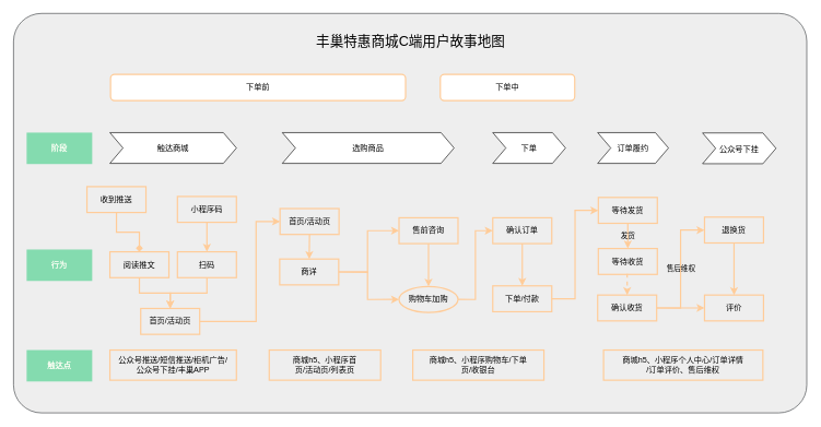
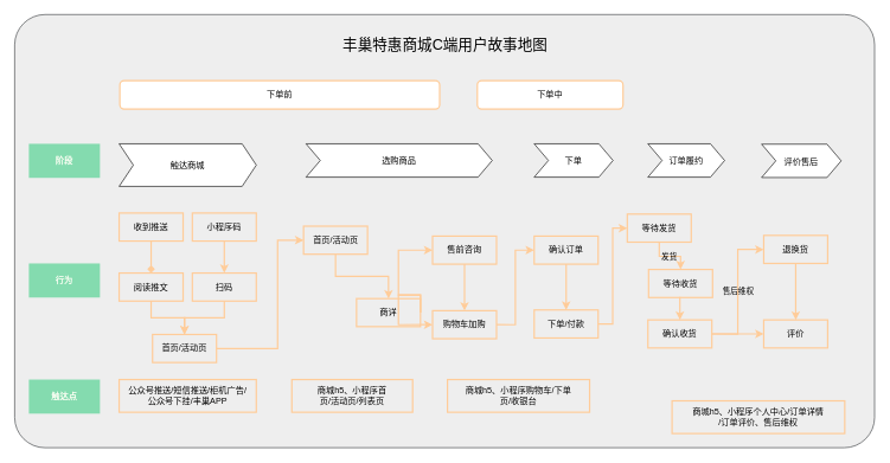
  <mxCell id="0" />
  <mxCell id="1" parent="0" />
  <mxCell id="2" value="" style="rounded=1;whiteSpace=wrap;html=1;arcSize=7;fillColor=#eeeeee;strokeColor=#36393d;movable=0;resizable=0;rotatable=0;deletable=0;editable=0;connectable=0;" parent="1" vertex="1"><mxGeometry x="20" y="20" width="1210" height="610" as="geometry" /></mxCell>
  <mxCell id="3" value="下单" style="shape=step;perimeter=stepPerimeter;fixedSize=1;points=[];movable=0;resizable=0;rotatable=0;deletable=0;editable=0;connectable=0;" parent="1" vertex="1"><mxGeometry x="751" y="202" width="111" height="47" as="geometry" /></mxCell>
  <mxCell id="4" value="选购商品" style="shape=step;perimeter=stepPerimeter;fixedSize=1;points=[];movable=0;resizable=0;rotatable=0;deletable=0;editable=0;connectable=0;" parent="1" vertex="1"><mxGeometry x="430" y="202" width="262" height="47" as="geometry" /></mxCell>
  <mxCell id="5" value="下单前" style="rounded=1;whiteSpace=wrap;html=1;strokeWidth=2;strokeColor=#FFCC99;movable=0;resizable=0;rotatable=0;deletable=0;editable=0;connectable=0;" parent="1" vertex="1"><mxGeometry x="168" y="113" width="450" height="40" as="geometry" /></mxCell>
  <mxCell id="6" value="下单中" style="rounded=1;whiteSpace=wrap;html=1;strokeWidth=2;strokeColor=#FFCC99;movable=0;resizable=0;rotatable=0;deletable=0;editable=0;connectable=0;" parent="1" vertex="1"><mxGeometry x="671" y="113" width="205" height="40" as="geometry" /></mxCell>
- <mxCell id="7" value="触达商城" style="shape=step;perimeter=stepPerimeter;fixedSize=1;points=[];movable=0;resizable=0;rotatable=0;deletable=0;editable=0;connectable=0;" parent="1" vertex="1"><mxGeometry x="167" y="202" width="193" height="47" as="geometry" /></mxCell>
+ <mxCell id="7" value="触达商城" style="shape=step;perimeter=stepPerimeter;fixedSize=1;points=[];movable=0;resizable=0;rotatable=0;deletable=0;editable=0;connectable=0;" parent="1" vertex="1"><mxGeometry x="167" y="202" width="193" height="60" as="geometry" /></mxCell>
  <mxCell id="8" value="阶段" style="rounded=0;whiteSpace=wrap;html=1;strokeColor=none;strokeWidth=2;fillColor=#84DBAF;fontColor=#FEFFF5;fontStyle=1;movable=0;resizable=0;rotatable=0;deletable=0;editable=0;connectable=0;" parent="1" vertex="1"><mxGeometry x="40" y="202" width="100" height="48" as="geometry" /></mxCell>
- <mxCell id="9" value="行为" style="rounded=0;whiteSpace=wrap;html=1;strokeColor=none;strokeWidth=2;fillColor=#84DBAF;fontColor=#FEFFF5;fontStyle=1;movable=0;resizable=0;rotatable=0;deletable=0;editable=0;connectable=0;" parent="1" vertex="1"><mxGeometry x="40" y="380.5" width="100" height="48" as="geometry" /></mxCell>
+ <mxCell id="9" value="行为" style="rounded=0;whiteSpace=wrap;html=1;strokeColor=none;strokeWidth=2;fillColor=#84DBAF;fontColor=#FEFFF5;fontStyle=1;movable=0;resizable=0;rotatable=0;deletable=0;editable=0;connectable=0;" parent="1" vertex="1"><mxGeometry x="40" y="370.5" width="100" height="48" as="geometry" /></mxCell>
  <mxCell id="10" value="触达点" style="rounded=0;whiteSpace=wrap;html=1;strokeColor=none;strokeWidth=2;fillColor=#84DBAF;fontColor=#FEFFF5;fontStyle=1;movable=0;resizable=0;rotatable=0;deletable=0;editable=0;connectable=0;" parent="1" vertex="1"><mxGeometry x="40" y="534" width="100" height="48" as="geometry" /></mxCell>
  <mxCell id="11" value="订单履约" style="shape=step;perimeter=stepPerimeter;fixedSize=1;points=[];movable=0;resizable=0;rotatable=0;deletable=0;editable=0;connectable=0;" parent="1" vertex="1"><mxGeometry x="911" y="202" width="108" height="47" as="geometry" /></mxCell>
- <mxCell id="12" value="公众号下挂" style="shape=step;perimeter=stepPerimeter;fixedSize=1;points=[];movable=0;resizable=0;rotatable=0;deletable=0;editable=0;connectable=0;" parent="1" vertex="1"><mxGeometry x="1071" y="202.5" width="112" height="47" as="geometry" /></mxCell>
+ <mxCell id="12" value="评价售后" style="shape=step;perimeter=stepPerimeter;fixedSize=1;points=[];movable=0;resizable=0;rotatable=0;deletable=0;editable=0;connectable=0;" parent="1" vertex="1"><mxGeometry x="1071" y="202.5" width="112" height="47" as="geometry" /></mxCell>
  <mxCell id="13" value="" style="edgeStyle=orthogonalEdgeStyle;rounded=0;orthogonalLoop=1;jettySize=auto;html=1;fontColor=#000000;strokeColor=#FFCC99;strokeWidth=2;movable=0;resizable=0;rotatable=0;deletable=0;editable=0;connectable=0;endArrow=diamond;" parent="1" source="14" target="16" edge="1"><mxGeometry relative="1" as="geometry" /></mxCell>
- <mxCell id="14" value="收到推送" style="rounded=0;whiteSpace=wrap;html=1;fontColor=#000000;strokeColor=#FFCC99;strokeWidth=2;fillColor=none;gradientColor=none;movable=0;resizable=0;rotatable=0;deletable=0;editable=0;connectable=0;" parent="1" vertex="1"><mxGeometry x="132" y="284.5" width="90" height="39.5" as="geometry" /></mxCell>
+ <mxCell id="14" value="收到推送" style="rounded=0;whiteSpace=wrap;html=1;fontColor=#000000;strokeColor=#FFCC99;strokeWidth=2;fillColor=none;gradientColor=none;movable=0;resizable=0;rotatable=0;deletable=0;editable=0;connectable=0;" parent="1" vertex="1"><mxGeometry x="167" y="299.5" width="90" height="39.5" as="geometry" /></mxCell>
  <mxCell id="15" style="edgeStyle=orthogonalEdgeStyle;rounded=0;orthogonalLoop=1;jettySize=auto;html=1;exitX=0.5;exitY=1;exitDx=0;exitDy=0;entryX=0.5;entryY=0;entryDx=0;entryDy=0;fontColor=#000000;strokeColor=#FFCC99;strokeWidth=2;movable=0;resizable=0;rotatable=0;deletable=0;editable=0;connectable=0;" parent="1" source="16" target="35" edge="1"><mxGeometry relative="1" as="geometry" /></mxCell>
  <mxCell id="16" value="阅读推文" style="rounded=0;whiteSpace=wrap;html=1;fontColor=#000000;strokeColor=#FFCC99;strokeWidth=2;fillColor=none;gradientColor=none;movable=0;resizable=0;rotatable=0;deletable=0;editable=0;connectable=0;" parent="1" vertex="1"><mxGeometry x="167" y="384" width="90" height="39.5" as="geometry" /></mxCell>
  <mxCell id="17" style="edgeStyle=orthogonalEdgeStyle;rounded=0;orthogonalLoop=1;jettySize=auto;html=1;exitX=0.5;exitY=1;exitDx=0;exitDy=0;entryX=0.5;entryY=0;entryDx=0;entryDy=0;fontColor=#000000;strokeColor=#FFCC99;strokeWidth=2;movable=0;resizable=0;rotatable=0;deletable=0;editable=0;connectable=0;" parent="1" source="18" target="21" edge="1"><mxGeometry relative="1" as="geometry" /></mxCell>
  <mxCell id="18" value="首页/活动页" style="rounded=0;whiteSpace=wrap;html=1;fontColor=#000000;strokeColor=#FFCC99;strokeWidth=2;fillColor=none;gradientColor=none;movable=0;resizable=0;rotatable=0;deletable=0;editable=0;connectable=0;" parent="1" vertex="1"><mxGeometry x="426.5" y="318" width="90" height="39.5" as="geometry" /></mxCell>
  <mxCell id="19" style="edgeStyle=orthogonalEdgeStyle;rounded=0;orthogonalLoop=1;jettySize=auto;html=1;exitX=1;exitY=0.5;exitDx=0;exitDy=0;entryX=0;entryY=0.5;entryDx=0;entryDy=0;fontColor=#000000;strokeColor=#FFCC99;strokeWidth=2;movable=0;resizable=0;rotatable=0;deletable=0;editable=0;connectable=0;" parent="1" source="21" target="23" edge="1"><mxGeometry relative="1" as="geometry"><Array as="points"><mxPoint x="560" y="415" /><mxPoint x="560" y="352" /></Array></mxGeometry></mxCell>
  <mxCell id="20" style="edgeStyle=orthogonalEdgeStyle;rounded=0;orthogonalLoop=1;jettySize=auto;html=1;exitX=1;exitY=0.5;exitDx=0;exitDy=0;entryX=0;entryY=0.5;entryDx=0;entryDy=0;fontColor=#000000;strokeColor=#FFCC99;strokeWidth=2;movable=0;resizable=0;rotatable=0;deletable=0;editable=0;connectable=0;" parent="1" source="21" target="25" edge="1"><mxGeometry relative="1" as="geometry"><Array as="points"><mxPoint x="560" y="415" /><mxPoint x="560" y="457" /></Array></mxGeometry></mxCell>
- <mxCell id="21" value="商详" style="rounded=0;whiteSpace=wrap;html=1;fontColor=#000000;strokeColor=#FFCC99;strokeWidth=2;fillColor=none;gradientColor=none;movable=0;resizable=0;rotatable=0;deletable=0;editable=0;connectable=0;" parent="1" vertex="1"><mxGeometry x="426" y="395" width="90" height="39.5" as="geometry" /></mxCell>
+ <mxCell id="21" value="商详" style="rounded=0;whiteSpace=wrap;html=1;fontColor=#000000;strokeColor=#FFCC99;strokeWidth=2;fillColor=none;gradientColor=none;movable=0;resizable=0;rotatable=0;deletable=0;editable=0;connectable=0;" parent="1" vertex="1"><mxGeometry x="501" y="420" width="90" height="39.5" as="geometry" /></mxCell>
  <mxCell id="22" style="edgeStyle=orthogonalEdgeStyle;rounded=0;orthogonalLoop=1;jettySize=auto;html=1;exitX=0.5;exitY=1;exitDx=0;exitDy=0;fontColor=#000000;strokeColor=#FFCC99;strokeWidth=2;movable=0;resizable=0;rotatable=0;deletable=0;editable=0;connectable=0;" parent="1" source="23" target="25" edge="1"><mxGeometry relative="1" as="geometry" /></mxCell>
  <mxCell id="23" value="售前咨询" style="rounded=0;whiteSpace=wrap;html=1;fontColor=#000000;strokeColor=#FFCC99;strokeWidth=2;fillColor=none;gradientColor=none;movable=0;resizable=0;rotatable=0;deletable=0;editable=0;connectable=0;" parent="1" vertex="1"><mxGeometry x="608" y="332" width="90" height="39.5" as="geometry" /></mxCell>
  <mxCell id="24" style="edgeStyle=orthogonalEdgeStyle;rounded=0;orthogonalLoop=1;jettySize=auto;html=1;exitX=1;exitY=0.5;exitDx=0;exitDy=0;entryX=0;entryY=0.5;entryDx=0;entryDy=0;fontColor=#000000;strokeColor=#FFCC99;strokeWidth=2;movable=0;resizable=0;rotatable=0;deletable=0;editable=0;connectable=0;" parent="1" source="25" target="27" edge="1"><mxGeometry relative="1" as="geometry" /></mxCell>
- <mxCell id="25" value="购物车加购" style="ellipse;whiteSpace=wrap;html=1;fontColor=#000000;strokeColor=#FFCC99;strokeWidth=2;fillColor=none;gradientColor=none;movable=0;resizable=0;rotatable=0;deletable=0;editable=0;connectable=0;" parent="1" vertex="1"><mxGeometry x="608" y="437" width="90" height="39.5" as="geometry" /></mxCell>
+ <mxCell id="25" value="购物车加购" style="rounded=0;whiteSpace=wrap;html=1;fontColor=#000000;strokeColor=#FFCC99;strokeWidth=2;fillColor=none;gradientColor=none;movable=0;resizable=0;rotatable=0;deletable=0;editable=0;connectable=0;" parent="1" vertex="1"><mxGeometry x="608" y="437" width="90" height="39.5" as="geometry" /></mxCell>
  <mxCell id="26" style="edgeStyle=orthogonalEdgeStyle;rounded=0;orthogonalLoop=1;jettySize=auto;html=1;exitX=0.5;exitY=1;exitDx=0;exitDy=0;entryX=0.5;entryY=0;entryDx=0;entryDy=0;fontColor=#000000;strokeColor=#FFCC99;strokeWidth=2;movable=0;resizable=0;rotatable=0;deletable=0;editable=0;connectable=0;" parent="1" source="27" target="29" edge="1"><mxGeometry relative="1" as="geometry" /></mxCell>
  <mxCell id="27" value="确认订单" style="rounded=0;whiteSpace=wrap;html=1;fontColor=#000000;strokeColor=#FFCC99;strokeWidth=2;fillColor=none;gradientColor=none;movable=0;resizable=0;rotatable=0;deletable=0;editable=0;connectable=0;" parent="1" vertex="1"><mxGeometry x="751" y="332" width="90" height="39.5" as="geometry" /></mxCell>
  <mxCell id="28" style="edgeStyle=orthogonalEdgeStyle;rounded=0;orthogonalLoop=1;jettySize=auto;html=1;exitX=1;exitY=0.5;exitDx=0;exitDy=0;entryX=0;entryY=0.5;entryDx=0;entryDy=0;fontColor=#000000;strokeColor=#FFCC99;strokeWidth=2;movable=0;resizable=0;rotatable=0;deletable=0;editable=0;connectable=0;" parent="1" source="29" target="37" edge="1"><mxGeometry relative="1" as="geometry" /></mxCell>
  <mxCell id="29" value="下单/付款" style="rounded=0;whiteSpace=wrap;html=1;fontColor=#000000;strokeColor=#FFCC99;strokeWidth=2;fillColor=none;gradientColor=none;movable=0;resizable=0;rotatable=0;deletable=0;editable=0;connectable=0;" parent="1" vertex="1"><mxGeometry x="751" y="436" width="90" height="39.5" as="geometry" /></mxCell>
  <mxCell id="30" style="edgeStyle=orthogonalEdgeStyle;rounded=0;orthogonalLoop=1;jettySize=auto;html=1;exitX=0.5;exitY=1;exitDx=0;exitDy=0;entryX=0.5;entryY=0;entryDx=0;entryDy=0;fontColor=#000000;strokeColor=#FFCC99;strokeWidth=2;movable=0;resizable=0;rotatable=0;deletable=0;editable=0;connectable=0;" parent="1" source="31" target="33" edge="1"><mxGeometry relative="1" as="geometry" /></mxCell>
  <mxCell id="31" value="小程序码" style="rounded=0;whiteSpace=wrap;html=1;fontColor=#000000;strokeColor=#FFCC99;strokeWidth=2;fillColor=none;gradientColor=none;movable=0;resizable=0;rotatable=0;deletable=0;editable=0;connectable=0;" parent="1" vertex="1"><mxGeometry x="270" y="299.5" width="90" height="39.5" as="geometry" /></mxCell>
  <mxCell id="32" style="edgeStyle=orthogonalEdgeStyle;rounded=0;orthogonalLoop=1;jettySize=auto;html=1;exitX=0.5;exitY=1;exitDx=0;exitDy=0;entryX=0.5;entryY=0;entryDx=0;entryDy=0;fontColor=#000000;strokeColor=#FFCC99;strokeWidth=2;movable=0;resizable=0;rotatable=0;deletable=0;editable=0;connectable=0;" parent="1" source="33" target="35" edge="1"><mxGeometry relative="1" as="geometry" /></mxCell>
  <mxCell id="33" value="扫码" style="rounded=0;whiteSpace=wrap;html=1;fontColor=#000000;strokeColor=#FFCC99;strokeWidth=2;fillColor=none;gradientColor=none;movable=0;resizable=0;rotatable=0;deletable=0;editable=0;connectable=0;" parent="1" vertex="1"><mxGeometry x="270" y="384" width="90" height="39.5" as="geometry" /></mxCell>
  <mxCell id="34" style="edgeStyle=orthogonalEdgeStyle;rounded=0;orthogonalLoop=1;jettySize=auto;html=1;exitX=1;exitY=0.5;exitDx=0;exitDy=0;entryX=0;entryY=0.5;entryDx=0;entryDy=0;fontColor=#000000;strokeColor=#FFCC99;strokeWidth=2;movable=0;resizable=0;rotatable=0;deletable=0;editable=0;connectable=0;" parent="1" source="35" target="18" edge="1"><mxGeometry relative="1" as="geometry"><Array as="points"><mxPoint x="390" y="490" /><mxPoint x="390" y="338" /></Array></mxGeometry></mxCell>
  <mxCell id="35" value="首页/活动页" style="rounded=0;whiteSpace=wrap;html=1;fontColor=#000000;strokeColor=#FFCC99;strokeWidth=2;fillColor=none;gradientColor=none;movable=0;resizable=0;rotatable=0;deletable=0;editable=0;connectable=0;" parent="1" vertex="1"><mxGeometry x="214" y="470.5" width="90" height="39.5" as="geometry" /></mxCell>
  <mxCell id="36" value="发货" style="edgeStyle=orthogonalEdgeStyle;rounded=0;orthogonalLoop=1;jettySize=auto;html=1;exitX=0.5;exitY=1;exitDx=0;exitDy=0;entryX=0.5;entryY=0;entryDx=0;entryDy=0;fontColor=#000000;strokeColor=#FFCC99;strokeWidth=2;labelBackgroundColor=none;movable=0;resizable=0;rotatable=0;deletable=0;editable=0;connectable=0;" parent="1" source="37" target="39" edge="1"><mxGeometry relative="1" as="geometry" /></mxCell>
- <mxCell id="37" value="等待发货" style="rounded=0;whiteSpace=wrap;html=1;fontColor=#000000;strokeColor=#FFCC99;strokeWidth=2;fillColor=none;gradientColor=none;movable=0;resizable=0;rotatable=0;deletable=0;editable=0;connectable=0;" parent="1" vertex="1"><mxGeometry x="912" y="301" width="90" height="39.5" as="geometry" /></mxCell>
- <mxCell id="38" style="edgeStyle=orthogonalEdgeStyle;rounded=0;orthogonalLoop=1;jettySize=auto;html=1;exitX=0.5;exitY=1;exitDx=0;exitDy=0;entryX=0.5;entryY=0;entryDx=0;entryDy=0;fontColor=#000000;strokeColor=#FFCC99;strokeWidth=2;movable=0;resizable=0;rotatable=0;deletable=0;editable=0;connectable=0;dashed=1;" parent="1" source="39" target="42" edge="1"><mxGeometry relative="1" as="geometry" /></mxCell>
+ <mxCell id="37" value="等待发货" style="rounded=0;whiteSpace=wrap;html=1;fontColor=#000000;strokeColor=#FFCC99;strokeWidth=2;fillColor=none;gradientColor=none;movable=0;resizable=0;rotatable=0;deletable=0;editable=0;connectable=0;" parent="1" vertex="1"><mxGeometry x="882" y="301" width="90" height="39.5" as="geometry" /></mxCell>
+ <mxCell id="38" style="edgeStyle=orthogonalEdgeStyle;rounded=0;orthogonalLoop=1;jettySize=auto;html=1;exitX=0.5;exitY=1;exitDx=0;exitDy=0;entryX=0.5;entryY=0;entryDx=0;entryDy=0;fontColor=#000000;strokeColor=#FFCC99;strokeWidth=2;movable=0;resizable=0;rotatable=0;deletable=0;editable=0;connectable=0;" parent="1" source="39" target="42" edge="1"><mxGeometry relative="1" as="geometry" /></mxCell>
  <mxCell id="39" value="等待收货" style="rounded=0;whiteSpace=wrap;html=1;fontColor=#000000;strokeColor=#FFCC99;strokeWidth=2;fillColor=none;gradientColor=none;movable=0;resizable=0;rotatable=0;deletable=0;editable=0;connectable=0;" parent="1" vertex="1"><mxGeometry x="912" y="379" width="90" height="39.5" as="geometry" /></mxCell>
  <mxCell id="40" value="售后维权" style="edgeStyle=orthogonalEdgeStyle;rounded=0;orthogonalLoop=1;jettySize=auto;html=1;exitX=1;exitY=0.5;exitDx=0;exitDy=0;entryX=0;entryY=0.5;entryDx=0;entryDy=0;fontColor=#000000;strokeColor=#FFCC99;strokeWidth=2;labelBackgroundColor=none;movable=0;resizable=0;rotatable=0;deletable=0;editable=0;connectable=0;" parent="1" source="42" target="44" edge="1"><mxGeometry relative="1" as="geometry" /></mxCell>
  <mxCell id="41" style="edgeStyle=orthogonalEdgeStyle;rounded=0;orthogonalLoop=1;jettySize=auto;html=1;exitX=1;exitY=0.5;exitDx=0;exitDy=0;entryX=0;entryY=0.5;entryDx=0;entryDy=0;fontColor=#000000;strokeColor=#FFCC99;strokeWidth=2;movable=0;resizable=0;rotatable=0;deletable=0;editable=0;connectable=0;" parent="1" source="42" target="45" edge="1"><mxGeometry relative="1" as="geometry" /></mxCell>
  <mxCell id="42" value="确认收货" style="rounded=0;whiteSpace=wrap;html=1;fontColor=#000000;strokeColor=#FFCC99;strokeWidth=2;fillColor=none;gradientColor=none;movable=0;resizable=0;rotatable=0;deletable=0;editable=0;connectable=0;" parent="1" vertex="1"><mxGeometry x="911" y="450" width="90" height="39.5" as="geometry" /></mxCell>
  <mxCell id="43" style="edgeStyle=orthogonalEdgeStyle;rounded=0;orthogonalLoop=1;jettySize=auto;html=1;exitX=0.5;exitY=1;exitDx=0;exitDy=0;entryX=0.5;entryY=0;entryDx=0;entryDy=0;fontColor=#000000;strokeColor=#FFCC99;strokeWidth=2;movable=0;resizable=0;rotatable=0;deletable=0;editable=0;connectable=0;" parent="1" source="44" target="45" edge="1"><mxGeometry relative="1" as="geometry" /></mxCell>
  <mxCell id="44" value="退换货" style="rounded=0;whiteSpace=wrap;html=1;fontColor=#000000;strokeColor=#FFCC99;strokeWidth=2;fillColor=none;gradientColor=none;movable=0;resizable=0;rotatable=0;deletable=0;editable=0;connectable=0;" parent="1" vertex="1"><mxGeometry x="1074" y="331" width="90" height="39.5" as="geometry" /></mxCell>
  <mxCell id="45" value="评价" style="rounded=0;whiteSpace=wrap;html=1;fontColor=#000000;strokeColor=#FFCC99;strokeWidth=2;fillColor=none;gradientColor=none;movable=0;resizable=0;rotatable=0;deletable=0;editable=0;connectable=0;" parent="1" vertex="1"><mxGeometry x="1074" y="450" width="90" height="39.5" as="geometry" /></mxCell>
  <mxCell id="46" value="公众号推送/短信推送/柜机广告/&lt;br&gt;公众号下挂/丰巢APP" style="rounded=0;whiteSpace=wrap;html=1;fontColor=#000000;strokeColor=#FFCC99;strokeWidth=2;fillColor=none;gradientColor=none;movable=0;resizable=0;rotatable=0;deletable=0;editable=0;connectable=0;" parent="1" vertex="1"><mxGeometry x="167" y="534" width="193" height="46" as="geometry" /></mxCell>
  <mxCell id="47" value="商城h5、小程序首&lt;br&gt;页/活动页/列表页" style="rounded=0;whiteSpace=wrap;html=1;fontColor=#000000;strokeColor=#FFCC99;strokeWidth=2;fillColor=none;gradientColor=none;movable=0;resizable=0;rotatable=0;deletable=0;editable=0;connectable=0;" parent="1" vertex="1"><mxGeometry x="410" y="534" width="170" height="46" as="geometry" /></mxCell>
  <mxCell id="48" value="商城h5、小程序购物车/下单&lt;br&gt;页/收银台" style="rounded=0;whiteSpace=wrap;html=1;fontColor=#000000;strokeColor=#FFCC99;strokeWidth=2;fillColor=none;gradientColor=none;movable=0;resizable=0;rotatable=0;deletable=0;editable=0;connectable=0;" parent="1" vertex="1"><mxGeometry x="629" y="534" width="200" height="46" as="geometry" /></mxCell>
- <mxCell id="49" value="商城h5、小程序个人中心/订单详情&lt;br&gt;/订单评价、售后维权" style="rounded=0;whiteSpace=wrap;html=1;fontColor=#000000;strokeColor=#FFCC99;strokeWidth=2;fillColor=none;gradientColor=none;movable=0;resizable=0;rotatable=0;deletable=0;editable=0;connectable=0;" parent="1" vertex="1"><mxGeometry x="920" y="534" width="243" height="46" as="geometry" /></mxCell>
+ <mxCell id="49" value="商城h5、小程序个人中心/订单详情&lt;br&gt;/订单评价、售后维权" style="rounded=0;whiteSpace=wrap;html=1;fontColor=#000000;strokeColor=#FFCC99;strokeWidth=2;fillColor=none;gradientColor=none;movable=0;resizable=0;rotatable=0;deletable=0;editable=0;connectable=0;" parent="1" vertex="1"><mxGeometry x="945" y="564" width="243" height="46" as="geometry" /></mxCell>
  <mxCell id="50" value="丰巢特惠商城C端用户故事地图" style="text;html=1;strokeColor=none;fillColor=none;align=center;verticalAlign=middle;whiteSpace=wrap;rounded=0;fontColor=#000000;fontSize=21;movable=0;resizable=0;rotatable=0;deletable=0;editable=0;connectable=0;" parent="1" vertex="1"><mxGeometry x="471" y="42" width="310" height="40" as="geometry" /></mxCell>
